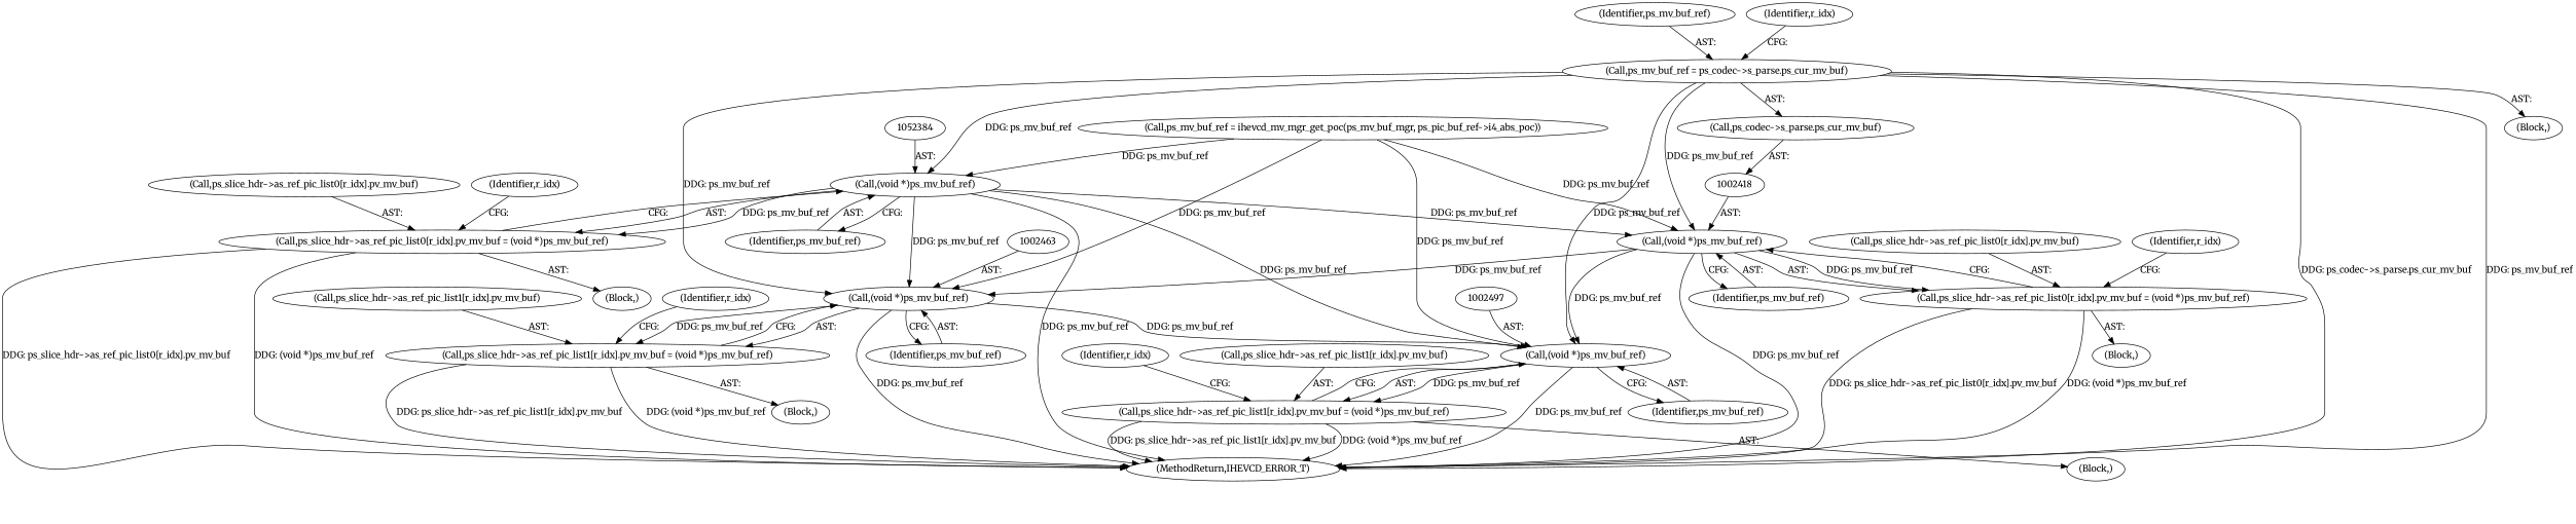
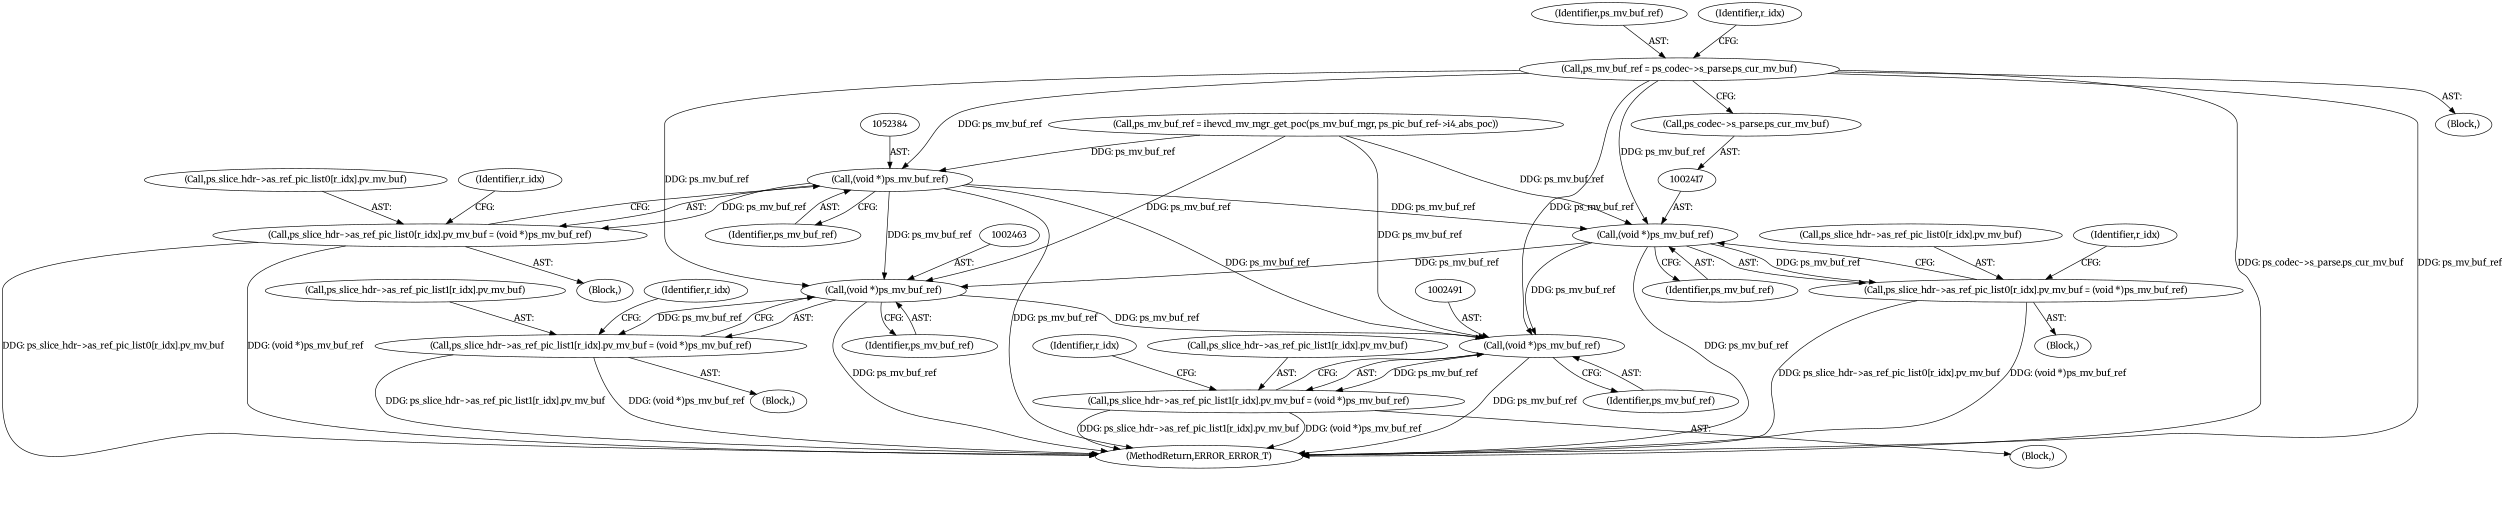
  digraph {
    fontname=Merriweather
    node [fontname=Merriweather]
    edge [fontname=Merriweather]
    n1 [label="(Call,ps_mv_buf_ref = ps_codec->s_parse.ps_cur_mv_buf)"]
    n2 [label="(Call,(void *)ps_mv_buf_ref)"]
    n3 [label="(Call,(void *)ps_mv_buf_ref)"]
    n4 [label="(Call,(void *)ps_mv_buf_ref)"]
    n5 [label="(Call,(void *)ps_mv_buf_ref)"]
    n6 [label="(Call,ps_codec->s_parse.ps_cur_mv_buf)"]
-   n7 [label="(MethodReturn,IHEVCD_ERROR_T)"]
+   n7 [label="(MethodReturn,ERROR_ERROR_T)"]
    n8 [label="(Block,)"]
    n9 [label="(Call,ps_slice_hdr->as_ref_pic_list0[r_idx].pv_mv_buf = (void *)ps_mv_buf_ref)"]
    n10 [label="(Identifier,ps_mv_buf_ref)"]
    n11 [label="(Call,ps_slice_hdr->as_ref_pic_list0[r_idx].pv_mv_buf = (void *)ps_mv_buf_ref)"]
    n12 [label="(Identifier,ps_mv_buf_ref)"]
    n13 [label="(Call,ps_slice_hdr->as_ref_pic_list1[r_idx].pv_mv_buf = (void *)ps_mv_buf_ref)"]
    n14 [label="(Identifier,ps_mv_buf_ref)"]
    n15 [label="(Call,ps_slice_hdr->as_ref_pic_list1[r_idx].pv_mv_buf = (void *)ps_mv_buf_ref)"]
    n16 [label="(Identifier,ps_mv_buf_ref)"]
-   1002418
+   1002418 [label=1002417]
    n18 [label="(Block,)"]
    n19 [label="(Block,)"]
    n20 [label="(Block,)"]
    n21 [label="(Block,)"]
    n22 [label="(Call,ps_slice_hdr->as_ref_pic_list0[r_idx].pv_mv_buf)"]
    n23 [label="(Identifier,r_idx)"]
    n24 [label="(Call,ps_mv_buf_ref = ihevcd_mv_mgr_get_poc(ps_mv_buf_mgr, ps_pic_buf_ref->i4_abs_poc))"]
    n25 [label="(Identifier,r_idx)"]
    n26 [label="(Identifier,r_idx)"]
    n27 [label="(Identifier,r_idx)"]
    n28 [label="(Identifier,ps_mv_buf_ref)"]
    n29 [label="(Call,ps_slice_hdr->as_ref_pic_list0[r_idx].pv_mv_buf)"]
    n30 [label="(Identifier,r_idx)"]
    n31 [label="(Call,ps_slice_hdr->as_ref_pic_list1[r_idx].pv_mv_buf)"]
    n32 [label="(Call,ps_slice_hdr->as_ref_pic_list1[r_idx].pv_mv_buf)"]
    n33 [label=1052384]
    1002463
-   1002497
+   1002497 [label=1002491]
    n1 -> n2 [label="DDG: ps_mv_buf_ref"]
    n1 -> n3 [label="DDG: ps_mv_buf_ref"]
    n1 -> n4 [label="DDG: ps_mv_buf_ref"]
    n1 -> n5 [label="DDG: ps_mv_buf_ref"]
-   n1 -> n6 [label="AST: "]
+   n1 -> n6 [label="CFG: "]
    n1 -> n7 [label="DDG: ps_codec->s_parse.ps_cur_mv_buf"]
    n1 -> n7 [label="DDG: ps_mv_buf_ref"]
    n1 -> n8 [label="AST: "]
    n2 -> n3 [label="DDG: ps_mv_buf_ref"]
    n2 -> n4 [label="DDG: ps_mv_buf_ref"]
    n2 -> n5 [label="DDG: ps_mv_buf_ref"]
    n2 -> n7 [label="DDG: ps_mv_buf_ref"]
    n2 -> n9 [label="AST: "]
    n2 -> n9 [label="DDG: ps_mv_buf_ref"]
    n2 -> n10 [label="CFG: "]
    n3 -> n4 [label="DDG: ps_mv_buf_ref"]
    n3 -> n5 [label="DDG: ps_mv_buf_ref"]
    n3 -> n7 [label="DDG: ps_mv_buf_ref"]
    n3 -> n11 [label="AST: "]
    n3 -> n11 [label="DDG: ps_mv_buf_ref"]
    n3 -> n12 [label="CFG: "]
    n4 -> n5 [label="DDG: ps_mv_buf_ref"]
    n4 -> n7 [label="DDG: ps_mv_buf_ref"]
    n4 -> n13 [label="AST: "]
    n4 -> n13 [label="DDG: ps_mv_buf_ref"]
    n4 -> n14 [label="CFG: "]
    n5 -> n7 [label="DDG: ps_mv_buf_ref"]
    n5 -> n15 [label="AST: "]
    n5 -> n15 [label="DDG: ps_mv_buf_ref"]
    n5 -> n16 [label="CFG: "]
    n6 -> 1002418 [label="AST: "]
    n9 -> n2 [label="CFG: "]
    n9 -> n7 [label="DDG: ps_slice_hdr->as_ref_pic_list0[r_idx].pv_mv_buf"]
    n9 -> n7 [label="DDG: (void *)ps_mv_buf_ref"]
    n9 -> n18 [label="AST: "]
    n10 -> n2 [label="AST: "]
    n11 -> n3 [label="CFG: "]
    n11 -> n7 [label="DDG: (void *)ps_mv_buf_ref"]
    n11 -> n7 [label="DDG: ps_slice_hdr->as_ref_pic_list0[r_idx].pv_mv_buf"]
    n11 -> n19 [label="AST: "]
    n12 -> n3 [label="AST: "]
    n13 -> n4 [label="CFG: "]
    n13 -> n7 [label="DDG: (void *)ps_mv_buf_ref"]
    n13 -> n7 [label="DDG: ps_slice_hdr->as_ref_pic_list1[r_idx].pv_mv_buf"]
    n13 -> n20 [label="AST: "]
    n14 -> n4 [label="AST: "]
    n15 -> n5 [label="CFG: "]
    n15 -> n7 [label="DDG: (void *)ps_mv_buf_ref"]
    n15 -> n7 [label="DDG: ps_slice_hdr->as_ref_pic_list1[r_idx].pv_mv_buf"]
    n15 -> n21 [label="AST: "]
    n16 -> n5 [label="AST: "]
    1002418 -> n3 [label="AST: "]
    n22 -> n9 [label="AST: "]
    n23 -> n13 [label="CFG: "]
    n24 -> n2 [label="DDG: ps_mv_buf_ref"]
    n24 -> n3 [label="DDG: ps_mv_buf_ref"]
    n24 -> n4 [label="DDG: ps_mv_buf_ref"]
    n24 -> n5 [label="DDG: ps_mv_buf_ref"]
    n25 -> n11 [label="CFG: "]
    n26 -> n9 [label="CFG: "]
    n27 -> n15 [label="CFG: "]
    n28 -> n1 [label="AST: "]
    n29 -> n11 [label="AST: "]
    n30 -> n1 [label="CFG: "]
    n31 -> n15 [label="AST: "]
    n32 -> n13 [label="AST: "]
    n33 -> n2 [label="AST: "]
    1002463 -> n4 [label="AST: "]
    1002497 -> n5 [label="AST: "]
  }
